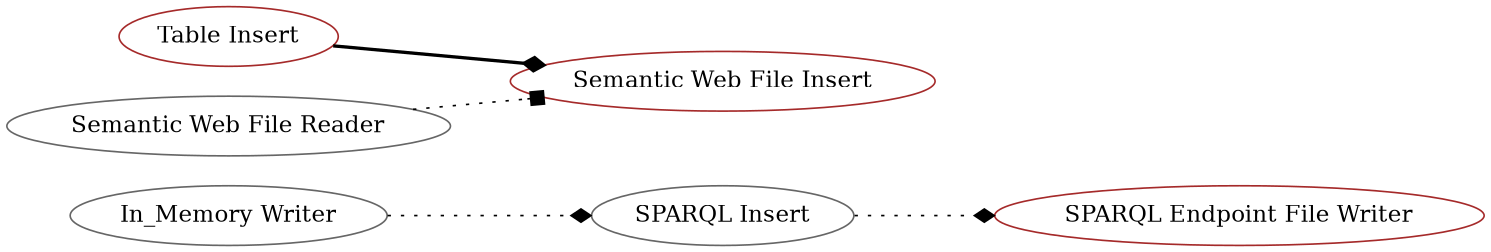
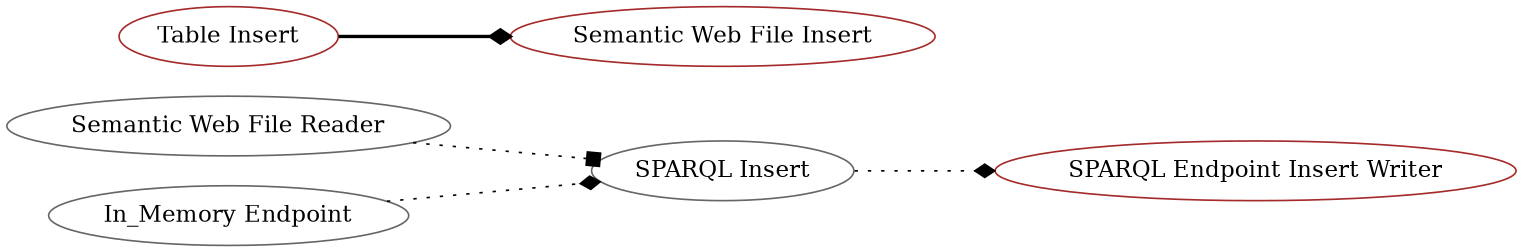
  digraph {
    rankdir=LR
    node [color=brown]
    edge [arrowhead=diamond style=dotted]
-   n1 [label="SPARQL Endpoint File Writer"]
+   n1 [label="SPARQL Endpoint Insert Writer"]
    n2 [label="Table Insert"]
    n3 [label="Semantic Web File Insert"]
    n4 [color=gray40 label="Semantic Web File Reader"]
    n5 [color=gray40 label="SPARQL Insert"]
-   n6 [color=gray40 label="In_Memory Writer"]
+   n6 [color=gray40 label="In_Memory Endpoint"]
    n2 -> n3 [style=bold]
-   n4 -> n3 [arrowhead=box]
+   n4 -> n5 [arrowhead=box]
    n5 -> n1
    n6 -> n5
  }
